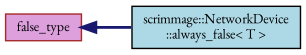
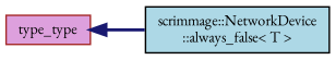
  digraph {
    rankdir=LR
    fontname="EB Garamond"
    node [fontname="EB Garamond" fontsize=10 shape=record style=filled]
-   n1 [color=brown fillcolor=plum height=0.2 label=false_type width=0.4]
+   n1 [color=brown fillcolor=plum height=0.2 label=type_type width=0.4]
    n2 [color=black fillcolor=lightblue height=0.2 label="scrimmage::NetworkDevice\l::always_false\< T \>" width=0.4]
    n1 -> n2 [color=midnightblue dir=back fontname="EB Garamond" fontsize=10 labelfontname=Helvetica labelfontsize=10 style=bold]
  }
